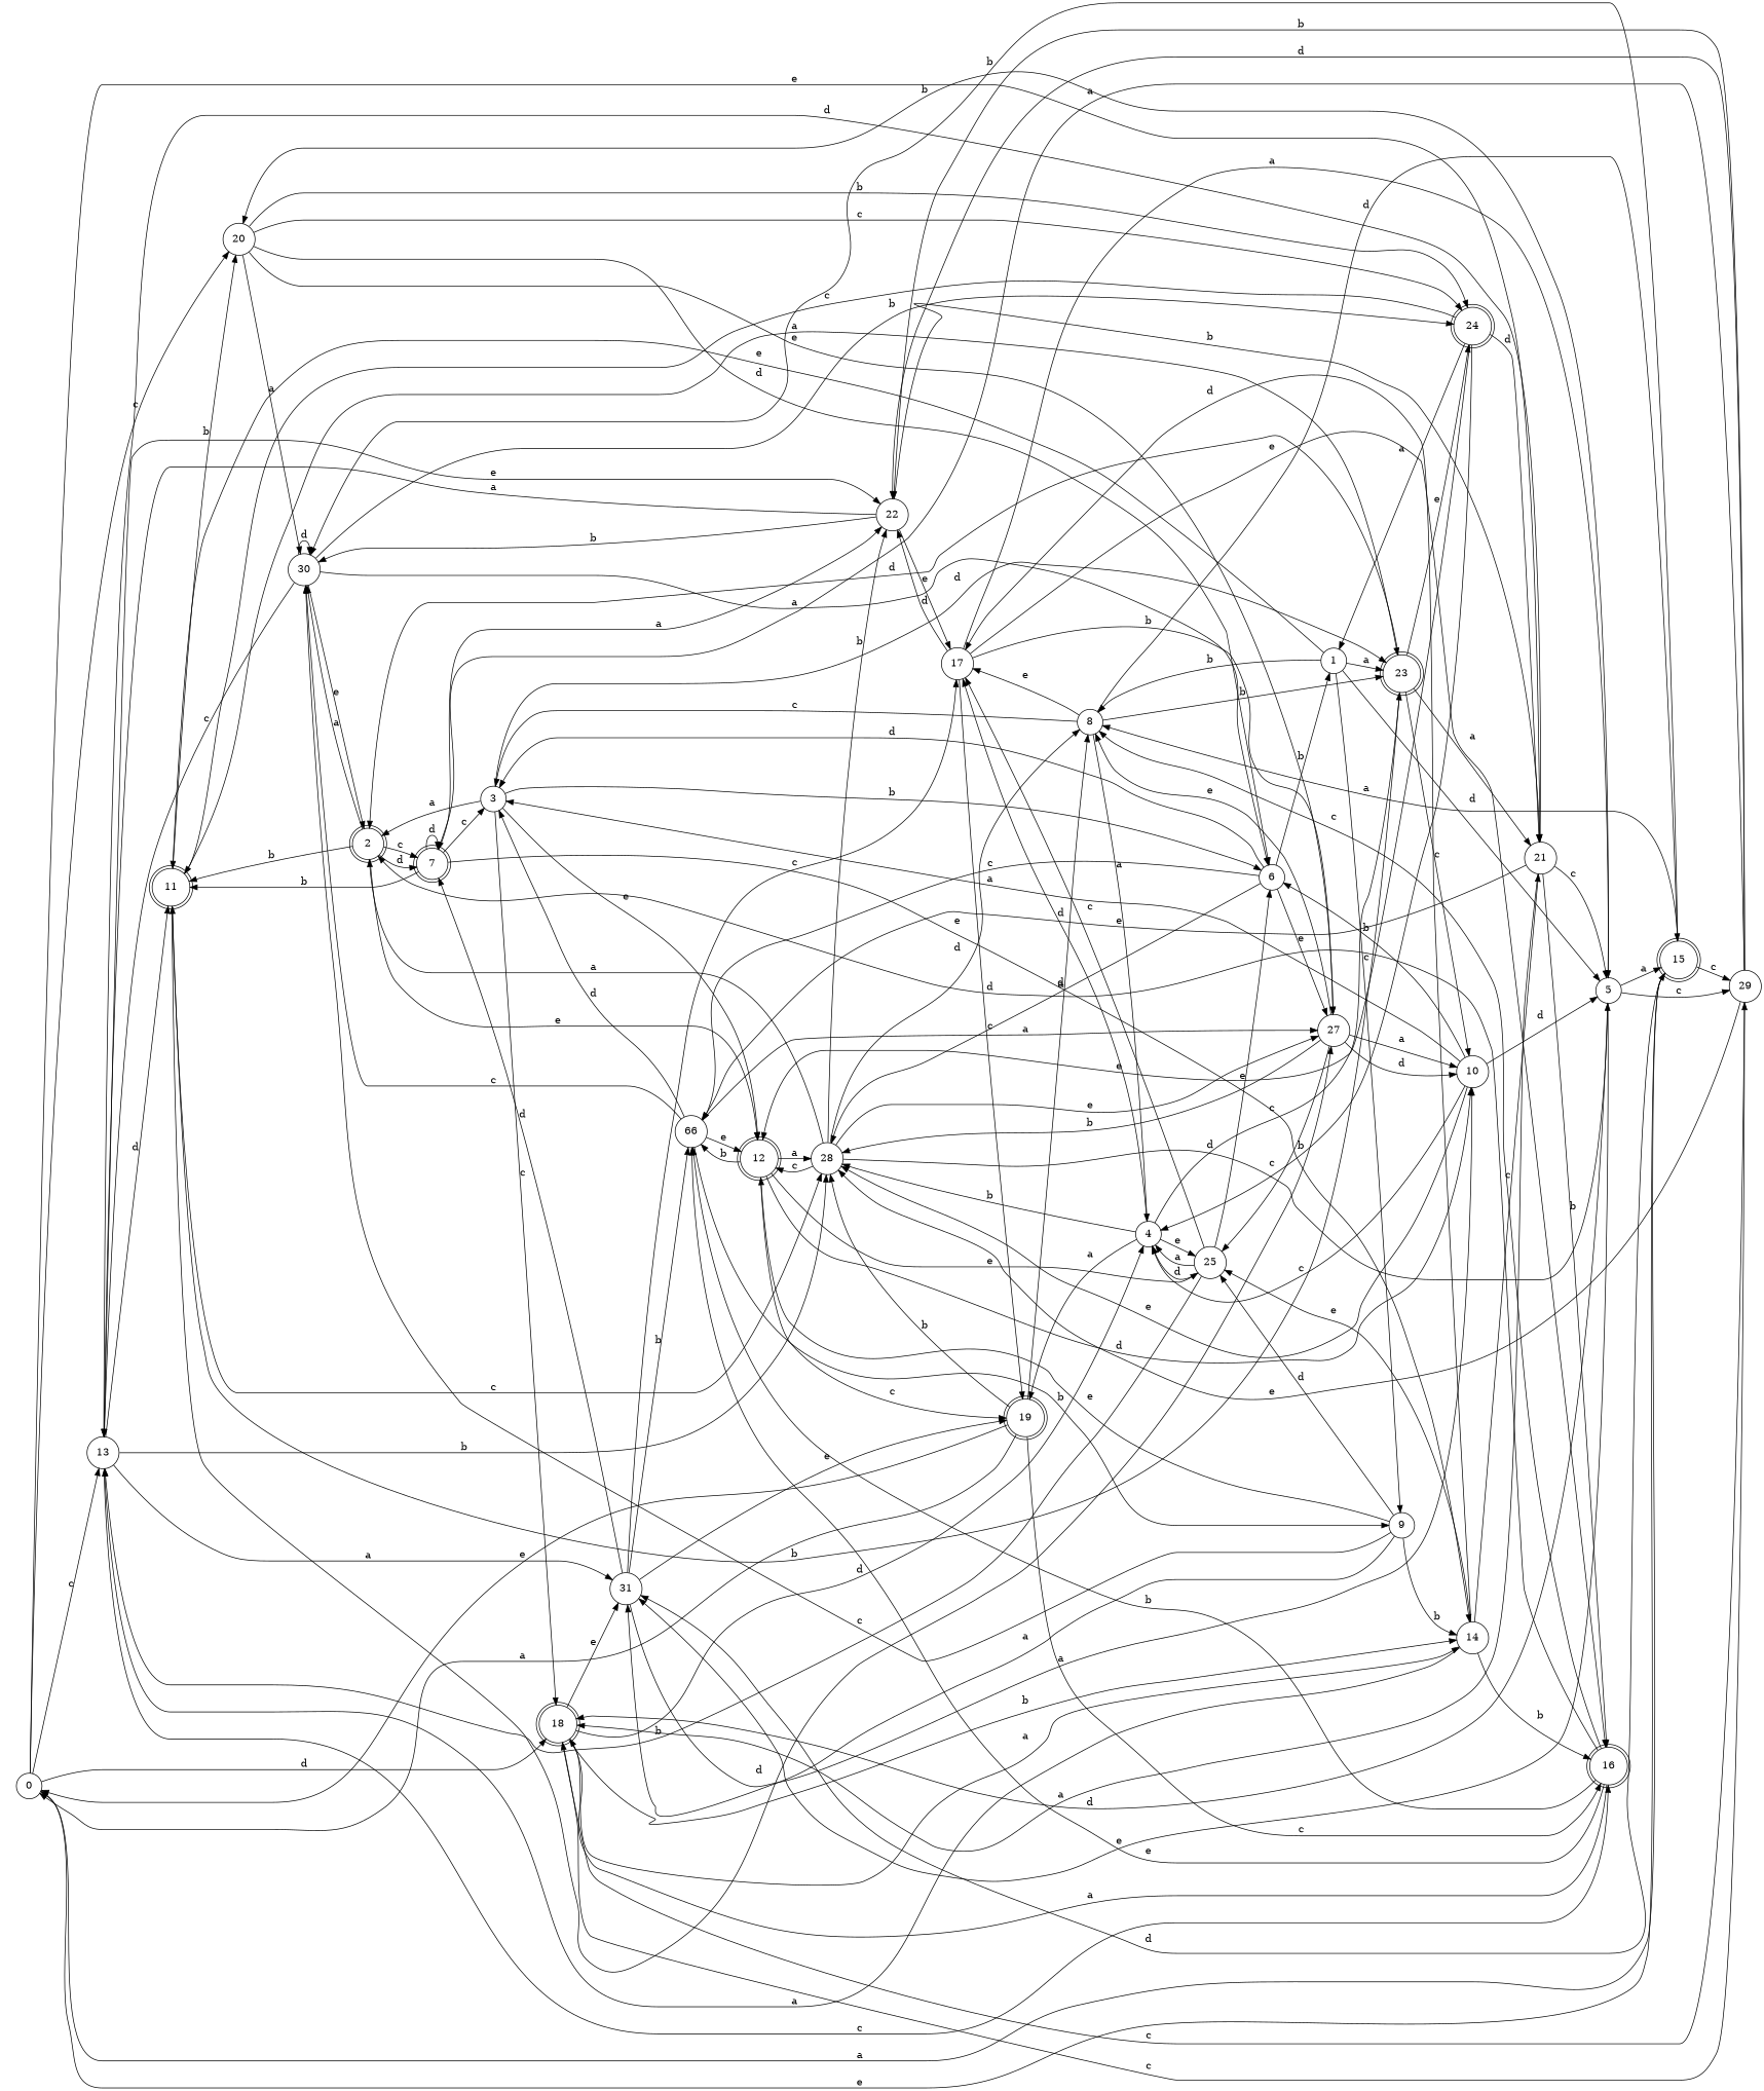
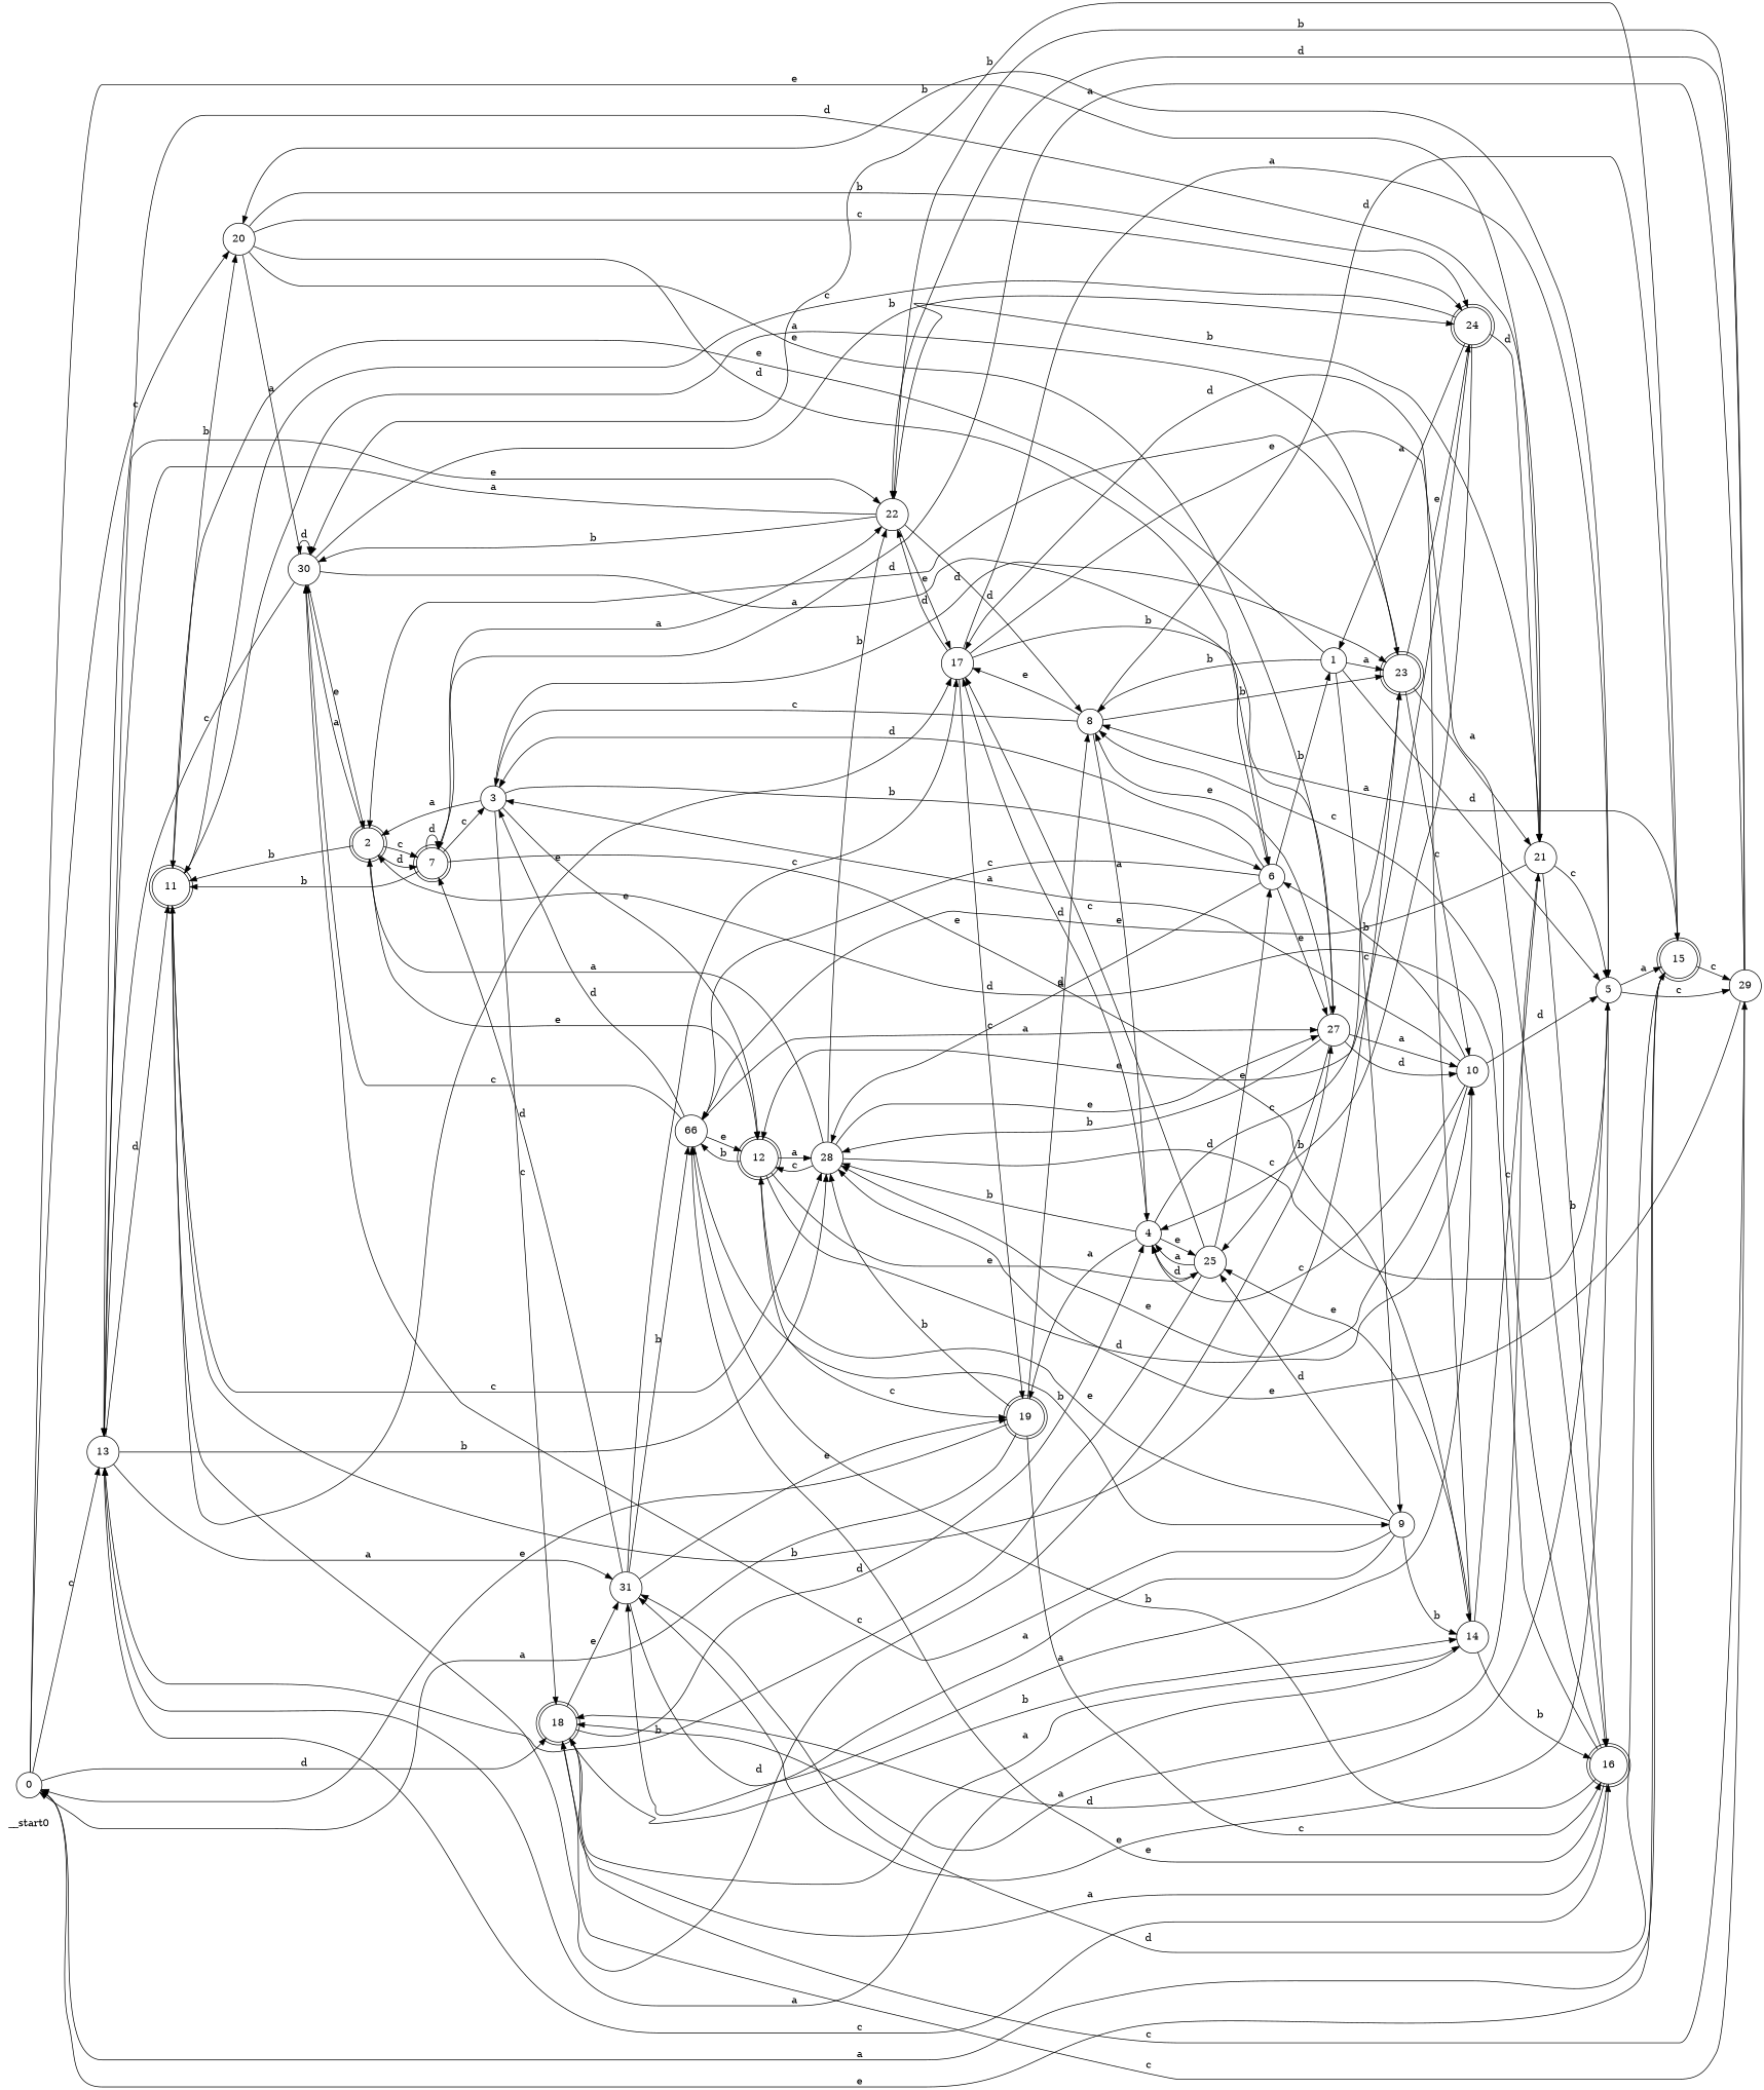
  digraph {
    rankdir=LR
    node [shape=circle color=black fillcolor=white style=filled]
+   __start0 [shape=none color="" fillcolor="" style=""]
    n2 [label=0]
    n3 [label=13]
    n4 [label=15 shape=doublecircle style="rounded,filled"]
    n5 [label=18 shape=doublecircle style="rounded,filled"]
    n6 [label=20]
    n7 [label=21]
    n8 [label=11 shape=doublecircle style="rounded,filled"]
    n9 [label=28]
    n10 [label=31]
    n11 [label=22]
    n12 [label=16 shape=doublecircle style="rounded,filled"]
    n13 [label=8]
    n14 [label=30]
    n15 [label=29]
    n16 [label=4]
    n17 [label=14]
    n18 [label=6]
    n19 [label=27]
    n20 [label=24 shape=doublecircle style="rounded,filled"]
    n21 [label=5]
    n22 [label=66]
    n23 [label=1]
    n24 [label=9]
    n25 [label=23 shape=doublecircle style="rounded,filled"]
    n26 [label=3]
    n27 [label=17]
    n28 [label=12 shape=doublecircle style="rounded,filled"]
    n29 [label=25]
    n30 [label=2 shape=doublecircle style="rounded,filled"]
    n31 [label=10]
    n32 [label=7 shape=doublecircle style="rounded,filled"]
    n33 [label=19 shape=doublecircle style="rounded,filled"]
    n2 -> n3 [label=c]
    n2 -> n4 [label=a]
    n2 -> n5 [label=d]
    n2 -> n6 [label=c]
    n2 -> n7 [label=e]
    n3 -> n8 [label=d]
    n3 -> n9 [label=b]
    n3 -> n10 [label=a]
    n3 -> n11 [label=e]
    n3 -> n12 [label=c]
    n4 -> n2 [label=e]
    n4 -> n10 [label=d]
    n4 -> n13 [label=a]
    n4 -> n14 [label=b]
    n4 -> n15 [label=c]
    n5 -> n10 [label=e]
    n5 -> n15 [label=c]
    n5 -> n16 [label=d]
    n5 -> n17 [label=a]
    n5 -> n17 [label=b]
    n6 -> n14 [label=a]
    n6 -> n18 [label=d]
    n6 -> n19 [label=e]
    n6 -> n20 [label=b]
    n6 -> n20 [label=c]
    n7 -> n3 [label=d]
    n7 -> n5 [label=a]
    n7 -> n12 [label=b]
    n7 -> n21 [label=c]
    n7 -> n22 [label=e]
    n8 -> n6 [label=b]
    n8 -> n9 [label=c]
    n8 -> n19 [label=d]
    n8 -> n25 [label=a]
+   n8 -> n27 [label=e]
    n9 -> n11 [label=b]
    n9 -> n19 [label=e]
    n9 -> n21 [label=d]
    n9 -> n28 [label=c]
    n9 -> n30 [label=a]
    n10 -> n22 [label=b]
    n10 -> n27 [label=c]
    n10 -> n31 [label=a]
    n10 -> n32 [label=d]
    n10 -> n33 [label=e]
    n11 -> n3 [label=a]
    n11 -> n7 [label=b]
-   n9 -> n13 [label=d]
+   n11 -> n13 [label=d]
    n11 -> n14 [label=b]
    n11 -> n27 [label=e]
    n12 -> n5 [label=a]
    n12 -> n13 [label=c]
    n12 -> n22 [label=b]
    n12 -> n22 [label=e]
    n12 -> n30 [label=d]
    n13 -> n4 [label=d]
    n13 -> n16 [label=a]
    n13 -> n25 [label=b]
    n13 -> n26 [label=c]
    n13 -> n27 [label=e]
    n14 -> n3 [label=c]
    n14 -> n14 [label=d]
    n14 -> n18 [label=a]
    n14 -> n20 [label=b]
    n14 -> n30 [label=e]
    n15 -> n5 [label=c]
    n15 -> n9 [label=e]
    n15 -> n11 [label=b]
    n15 -> n11 [label=d]
    n15 -> n32 [label=a]
    n16 -> n9 [label=b]
    n16 -> n25 [label=c]
    n16 -> n27 [label=d]
    n16 -> n29 [label=e]
    n16 -> n33 [label=a]
    n17 -> n3 [label=a]
    n17 -> n7 [label=c]
    n17 -> n12 [label=b]
    n17 -> n27 [label=d]
    n17 -> n29 [label=e]
    n18 -> n9 [label=a]
    n18 -> n19 [label=e]
    n18 -> n22 [label=c]
    n18 -> n23 [label=b]
    n18 -> n26 [label=d]
    n19 -> n9 [label=b]
    n19 -> n13 [label=e]
    n19 -> n29 [label=c]
    n19 -> n31 [label=a]
    n19 -> n31 [label=d]
    n20 -> n7 [label=d]
    n20 -> n8 [label=c]
    n20 -> n16 [label=b]
    n20 -> n23 [label=a]
    n20 -> n28 [label=e]
    n21 -> n4 [label=a]
    n21 -> n5 [label=d]
    n21 -> n6 [label=b]
    n21 -> n10 [label=e]
    n21 -> n15 [label=c]
    n22 -> n14 [label=c]
    n22 -> n19 [label=a]
    n22 -> n24 [label=b]
    n22 -> n26 [label=d]
    n22 -> n28 [label=e]
    n23 -> n8 [label=e]
    n23 -> n13 [label=b]
    n23 -> n21 [label=d]
    n23 -> n24 [label=c]
    n23 -> n25 [label=a]
    n24 -> n10 [label=a]
    n24 -> n14 [label=c]
    n24 -> n17 [label=b]
    n24 -> n28 [label=e]
    n24 -> n29 [label=d]
    n25 -> n7 [label=a]
    n25 -> n8 [label=b]
    n25 -> n20 [label=e]
    n25 -> n30 [label=d]
    n25 -> n31 [label=c]
    n26 -> n5 [label=c]
    n26 -> n18 [label=b]
    n26 -> n25 [label=d]
    n26 -> n28 [label=e]
    n26 -> n30 [label=a]
    n27 -> n11 [label=d]
    n27 -> n12 [label=e]
    n27 -> n19 [label=b]
    n27 -> n21 [label=a]
    n27 -> n33 [label=c]
    n28 -> n9 [label=a]
    n28 -> n22 [label=b]
    n28 -> n29 [label=e]
    n28 -> n31 [label=d]
    n28 -> n33 [label=c]
    n29 -> n3 [label=b]
    n29 -> n16 [label=a]
    n29 -> n16 [label=d]
    n29 -> n18 [label=e]
    n29 -> n27 [label=c]
    n30 -> n8 [label=b]
    n30 -> n14 [label=a]
    n30 -> n28 [label=e]
    n30 -> n32 [label=c]
    n30 -> n32 [label=d]
    n31 -> n9 [label=e]
    n31 -> n16 [label=c]
    n31 -> n18 [label=b]
    n31 -> n21 [label=d]
    n31 -> n26 [label=a]
    n32 -> n8 [label=b]
    n32 -> n11 [label=a]
    n32 -> n17 [label=e]
    n32 -> n26 [label=c]
    n32 -> n32 [label=d]
    n33 -> n2 [label=a]
    n33 -> n2 [label=e]
    n33 -> n9 [label=b]
    n33 -> n12 [label=c]
    n33 -> n13 [label=d]
  }
